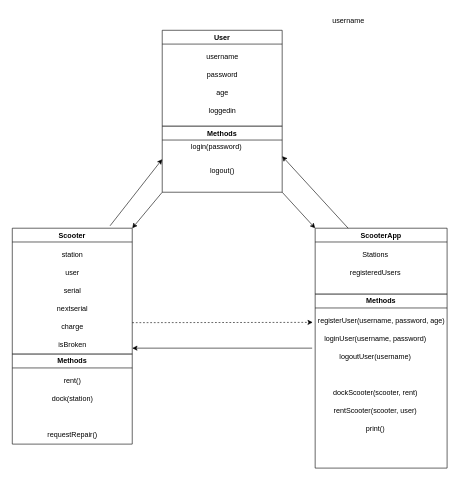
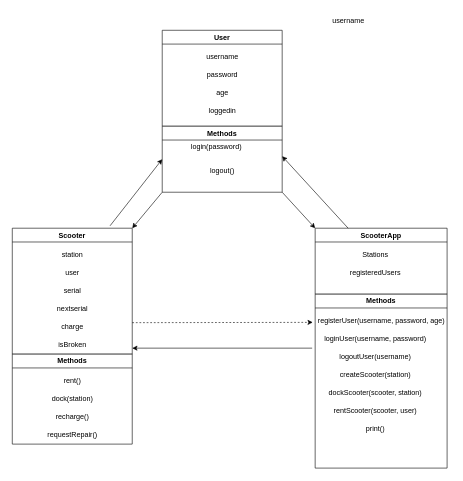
  <mxCell id="0" />
  <mxCell id="1" parent="0" />
  <mxCell id="2" style="edgeStyle=none;html=1;exitX=1;exitY=0.75;exitDx=0;exitDy=0;entryX=0.004;entryY=0.567;entryDx=0;entryDy=0;entryPerimeter=0;dashed=1;" edge="1" parent="1" source="3" target="33"><mxGeometry relative="1" as="geometry"><mxPoint x="530" y="538" as="targetPoint" /></mxGeometry></mxCell>
  <mxCell id="3" value="Scooter" style="swimlane;whiteSpace=wrap;html=1;" vertex="1" parent="1"><mxGeometry x="20" y="380" width="200" height="210" as="geometry" /></mxCell>
  <mxCell id="4" value="user" style="text;html=1;align=center;verticalAlign=middle;resizable=0;points=[];autosize=1;strokeColor=none;fillColor=none;" vertex="1" parent="3"><mxGeometry x="75" y="60" width="50" height="30" as="geometry" /></mxCell>
  <mxCell id="5" value="serial" style="text;html=1;align=center;verticalAlign=middle;resizable=0;points=[];autosize=1;strokeColor=none;fillColor=none;" vertex="1" parent="3"><mxGeometry x="75" y="90" width="50" height="30" as="geometry" /></mxCell>
  <mxCell id="6" value="nextserial" style="text;html=1;align=center;verticalAlign=middle;resizable=0;points=[];autosize=1;strokeColor=none;fillColor=none;" vertex="1" parent="3"><mxGeometry x="65" y="120" width="70" height="30" as="geometry" /></mxCell>
  <mxCell id="7" value="station" style="text;html=1;align=center;verticalAlign=middle;resizable=0;points=[];autosize=1;strokeColor=none;fillColor=none;" vertex="1" parent="3"><mxGeometry x="70" y="30" width="60" height="30" as="geometry" /></mxCell>
  <mxCell id="8" value="charge" style="text;html=1;align=center;verticalAlign=middle;resizable=0;points=[];autosize=1;strokeColor=none;fillColor=none;" vertex="1" parent="3"><mxGeometry x="70" y="150" width="60" height="30" as="geometry" /></mxCell>
  <mxCell id="9" value="isBroken" style="text;html=1;align=center;verticalAlign=middle;resizable=0;points=[];autosize=1;strokeColor=none;fillColor=none;" vertex="1" parent="3"><mxGeometry x="65" y="180" width="70" height="30" as="geometry" /></mxCell>
  <mxCell id="10" value="User" style="swimlane;whiteSpace=wrap;html=1;" vertex="1" parent="1"><mxGeometry x="270" y="50" width="200" height="160" as="geometry" /></mxCell>
  <mxCell id="11" value="password" style="text;html=1;align=center;verticalAlign=middle;resizable=0;points=[];autosize=1;strokeColor=none;fillColor=none;" vertex="1" parent="10"><mxGeometry x="65" y="60" width="70" height="30" as="geometry" /></mxCell>
  <mxCell id="12" value="age" style="text;html=1;align=center;verticalAlign=middle;resizable=0;points=[];autosize=1;strokeColor=none;fillColor=none;" vertex="1" parent="10"><mxGeometry x="80" y="90" width="40" height="30" as="geometry" /></mxCell>
  <mxCell id="13" value="loggedin" style="text;html=1;align=center;verticalAlign=middle;resizable=0;points=[];autosize=1;strokeColor=none;fillColor=none;" vertex="1" parent="10"><mxGeometry x="65" y="120" width="70" height="30" as="geometry" /></mxCell>
  <mxCell id="14" value="username" style="text;html=1;align=center;verticalAlign=middle;resizable=0;points=[];autosize=1;strokeColor=none;fillColor=none;" vertex="1" parent="10"><mxGeometry x="60" y="30" width="80" height="30" as="geometry" /></mxCell>
  <mxCell id="15" value="ScooterApp" style="swimlane;whiteSpace=wrap;html=1;" vertex="1" parent="1"><mxGeometry x="525" y="380" width="220" height="110" as="geometry" /></mxCell>
  <mxCell id="16" value="registeredUsers" style="text;html=1;align=center;verticalAlign=middle;resizable=0;points=[];autosize=1;strokeColor=none;fillColor=none;" vertex="1" parent="15"><mxGeometry x="45" y="60" width="110" height="30" as="geometry" /></mxCell>
  <mxCell id="17" value="Stations" style="text;html=1;align=center;verticalAlign=middle;resizable=0;points=[];autosize=1;strokeColor=none;fillColor=none;" vertex="1" parent="15"><mxGeometry x="65" y="30" width="70" height="30" as="geometry" /></mxCell>
  <mxCell id="18" value="username" style="text;html=1;align=center;verticalAlign=middle;resizable=0;points=[];autosize=1;strokeColor=none;fillColor=none;" vertex="1" parent="1"><mxGeometry x="540" width="80" height="30" as="geometry" y="20" /></mxCell>
  <mxCell id="19" value="Methods" style="swimlane;whiteSpace=wrap;html=1;" vertex="1" parent="1"><mxGeometry x="20" y="590" width="200" height="150" as="geometry" /></mxCell>
  <mxCell id="20" value="dock(station)" style="text;html=1;align=center;verticalAlign=middle;resizable=0;points=[];autosize=1;strokeColor=none;fillColor=none;" vertex="1" parent="19"><mxGeometry x="55" y="60" width="90" height="30" as="geometry" /></mxCell>
+ <mxCell id="21" value="recharge()" style="text;html=1;align=center;verticalAlign=middle;resizable=0;points=[];autosize=1;strokeColor=none;fillColor=none;" vertex="1" parent="19"><mxGeometry x="60" y="90" width="80" height="30" as="geometry" /></mxCell>
  <mxCell id="22" value="requestRepair()" style="text;html=1;align=center;verticalAlign=middle;resizable=0;points=[];autosize=1;strokeColor=none;fillColor=none;" vertex="1" parent="19"><mxGeometry x="45" y="120" width="110" height="30" as="geometry" /></mxCell>
  <mxCell id="23" value="rent()" style="text;html=1;align=center;verticalAlign=middle;resizable=0;points=[];autosize=1;strokeColor=none;fillColor=none;" vertex="1" parent="19"><mxGeometry x="75" y="30" width="50" height="30" as="geometry" /></mxCell>
  <mxCell id="24" style="edgeStyle=none;html=1;exitX=0;exitY=1;exitDx=0;exitDy=0;entryX=1;entryY=0;entryDx=0;entryDy=0;" edge="1" parent="1" source="26" target="3"><mxGeometry relative="1" as="geometry" /></mxCell>
  <mxCell id="25" style="edgeStyle=none;html=1;exitX=1;exitY=1;exitDx=0;exitDy=0;entryX=0;entryY=0;entryDx=0;entryDy=0;" edge="1" parent="1" source="26" target="15"><mxGeometry relative="1" as="geometry" /></mxCell>
  <mxCell id="26" value="Methods" style="swimlane;whiteSpace=wrap;html=1;" vertex="1" parent="1"><mxGeometry x="270" y="210" width="200" height="110" as="geometry" /></mxCell>
  <mxCell id="27" value="logout()" style="text;html=1;align=center;verticalAlign=middle;resizable=0;points=[];autosize=1;strokeColor=none;fillColor=none;" vertex="1" parent="26"><mxGeometry x="70" y="60" width="60" height="30" as="geometry" /></mxCell>
  <mxCell id="28" value="login(password)" style="text;html=1;align=center;verticalAlign=middle;resizable=0;points=[];autosize=1;strokeColor=none;fillColor=none;" vertex="1" parent="26"><mxGeometry x="35" y="20" width="110" height="30" as="geometry" /></mxCell>
  <mxCell id="29" value="Methods" style="swimlane;whiteSpace=wrap;html=1;" vertex="1" parent="1"><mxGeometry x="525" y="490" width="220" height="290" as="geometry" /></mxCell>
  <mxCell id="30" value="loginUser(username, password)" style="text;html=1;align=center;verticalAlign=middle;resizable=0;points=[];autosize=1;strokeColor=none;fillColor=none;" vertex="1" parent="29"><mxGeometry x="5" y="60" width="190" height="30" as="geometry" /></mxCell>
  <mxCell id="31" value="logoutUser(username)" style="text;html=1;align=center;verticalAlign=middle;resizable=0;points=[];autosize=1;strokeColor=none;fillColor=none;" vertex="1" parent="29"><mxGeometry x="30" y="90" width="140" height="30" as="geometry" /></mxCell>
+ <mxCell id="32" value="createScooter(station)" style="text;html=1;align=center;verticalAlign=middle;resizable=0;points=[];autosize=1;strokeColor=none;fillColor=none;" vertex="1" parent="29"><mxGeometry x="30" y="120" width="140" height="30" as="geometry" /></mxCell>
  <mxCell id="33" value="registerUser(username, password, age)" style="text;html=1;align=center;verticalAlign=middle;resizable=0;points=[];autosize=1;strokeColor=none;fillColor=none;" vertex="1" parent="29"><mxGeometry x="-5" y="30" width="230" height="30" as="geometry" /></mxCell>
- <mxCell id="34" value="dockScooter(scooter, rent)" style="text;html=1;align=center;verticalAlign=middle;resizable=0;points=[];autosize=1;strokeColor=none;fillColor=none;" vertex="1" parent="29"><mxGeometry x="10" y="150" width="180" height="30" as="geometry" /></mxCell>
+ <mxCell id="34" value="dockScooter(scooter, station)" style="text;html=1;align=center;verticalAlign=middle;resizable=0;points=[];autosize=1;strokeColor=none;fillColor=none;" vertex="1" parent="29"><mxGeometry x="10" y="150" width="180" height="30" as="geometry" /></mxCell>
  <mxCell id="35" value="rentScooter(scooter, user)" style="text;html=1;align=center;verticalAlign=middle;resizable=0;points=[];autosize=1;strokeColor=none;fillColor=none;" vertex="1" parent="29"><mxGeometry x="20" y="180" width="160" height="30" as="geometry" /></mxCell>
  <mxCell id="36" value="print()" style="text;html=1;align=center;verticalAlign=middle;resizable=0;points=[];autosize=1;strokeColor=none;fillColor=none;" vertex="1" parent="29"><mxGeometry x="75" y="210" width="50" height="30" as="geometry" /></mxCell>
  <mxCell id="37" style="edgeStyle=none;html=1;" edge="1" parent="1"><mxGeometry relative="1" as="geometry"><mxPoint x="520" y="580" as="sourcePoint" /><mxPoint x="220" y="580" as="targetPoint" /></mxGeometry></mxCell>
  <mxCell id="38" style="edgeStyle=none;html=1;exitX=0.815;exitY=-0.019;exitDx=0;exitDy=0;entryX=0;entryY=0.5;entryDx=0;entryDy=0;exitPerimeter=0;" edge="1" parent="1" source="3" target="26"><mxGeometry relative="1" as="geometry"><mxPoint x="240" y="290" as="sourcePoint" /><mxPoint x="190" y="350" as="targetPoint" /></mxGeometry></mxCell>
  <mxCell id="39" style="edgeStyle=none;html=1;exitX=0.25;exitY=0;exitDx=0;exitDy=0;" edge="1" parent="1" source="15"><mxGeometry relative="1" as="geometry"><mxPoint x="533" y="361.01" as="sourcePoint" /><mxPoint x="470" y="260" as="targetPoint" /></mxGeometry></mxCell>
